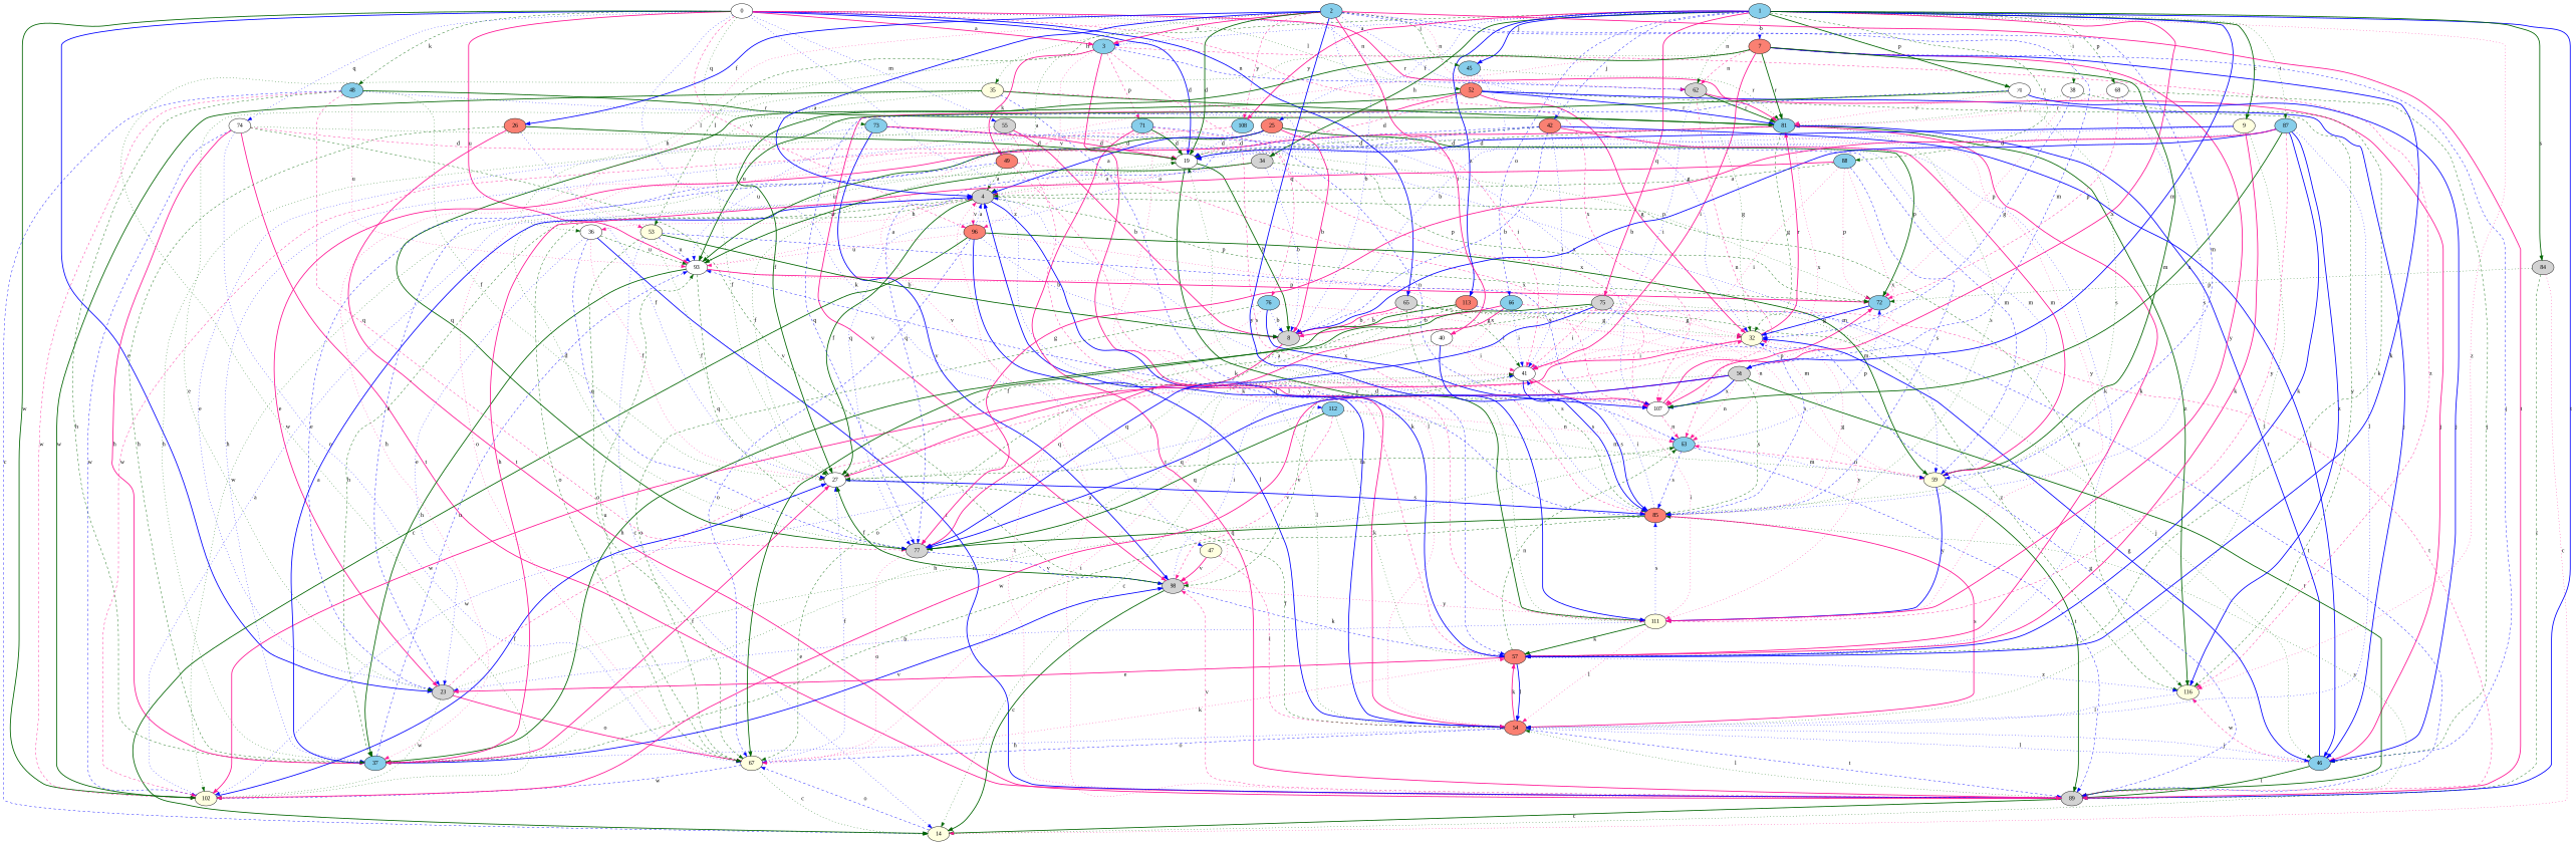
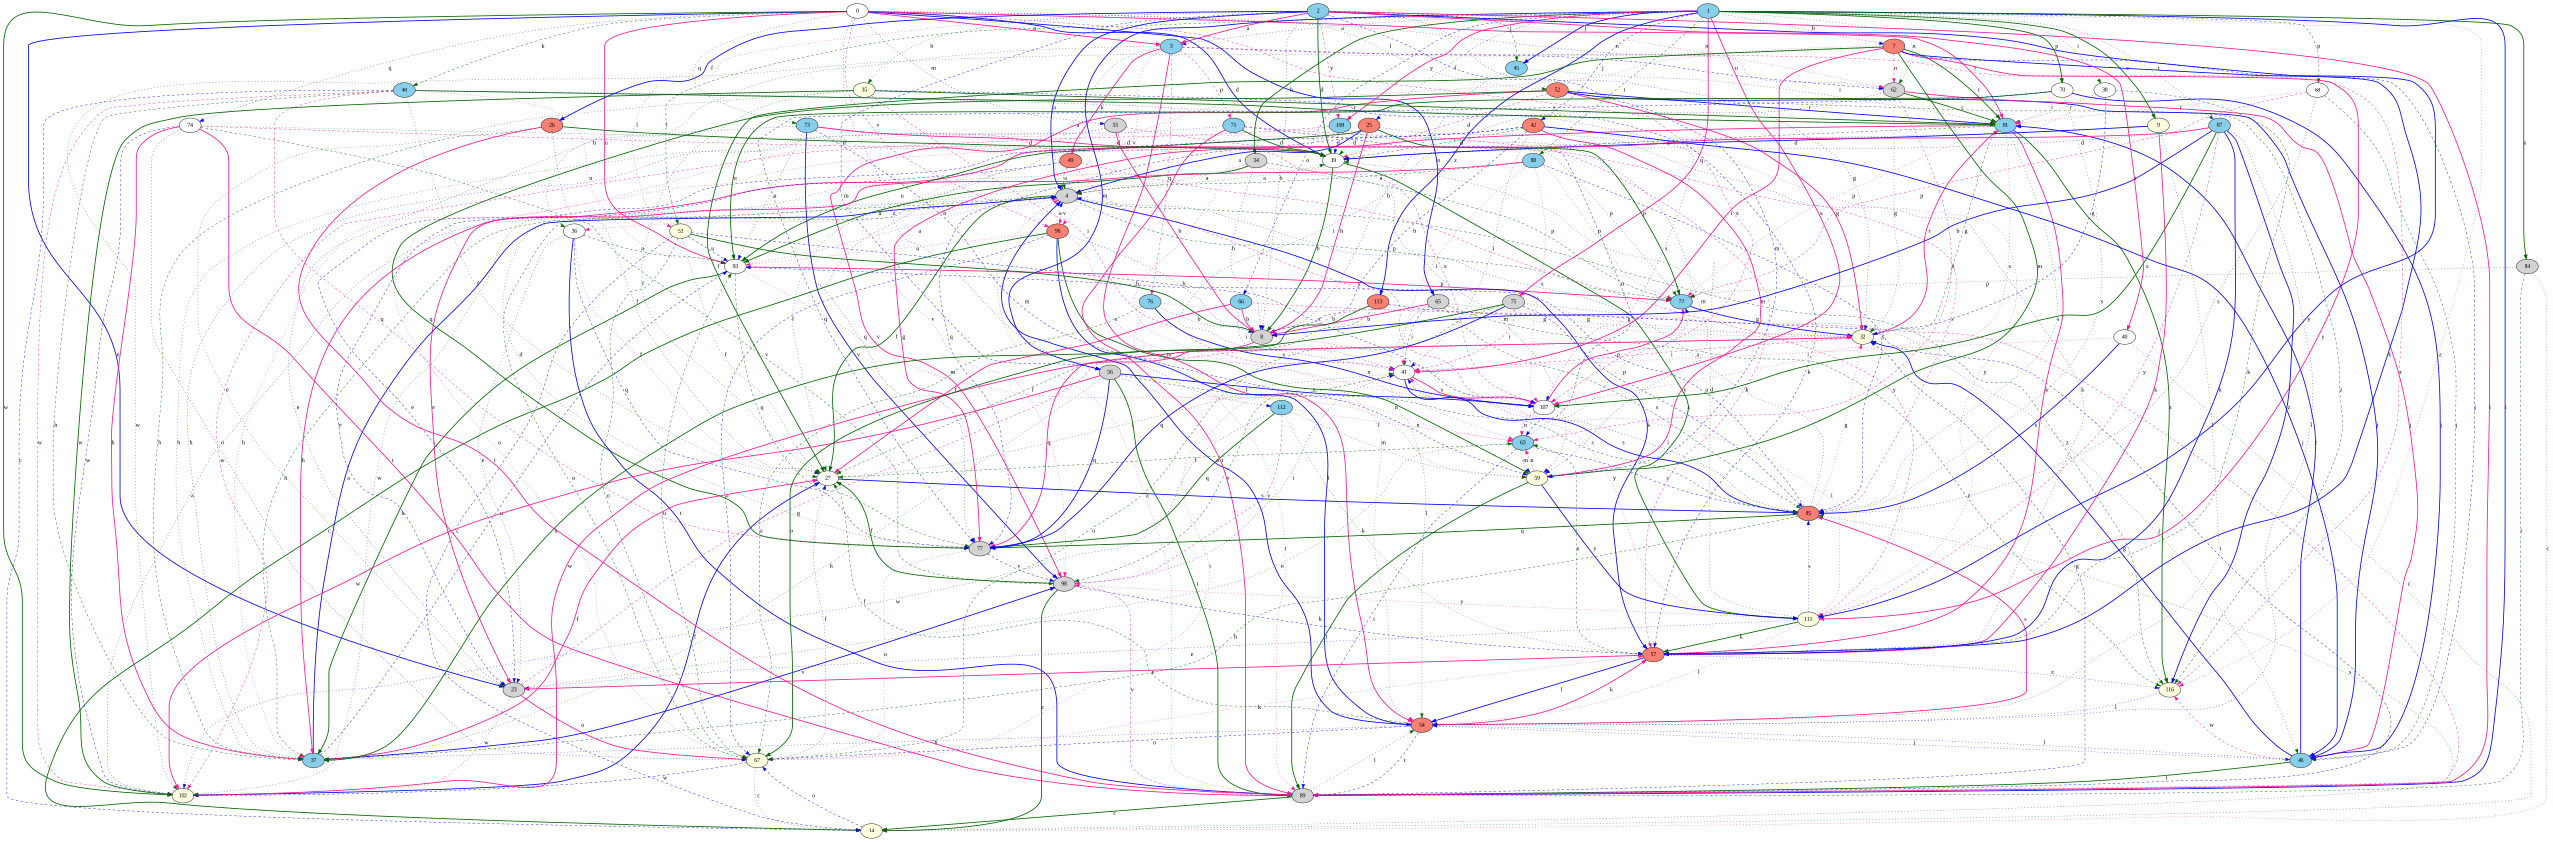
  strict digraph {
    fontname="Liberation Serif"
    node [fillcolor=skyblue fontname="Liberation Serif" style=filled]
    edge [color=blue fontname="Liberation Serif" style=dotted]
    0 [fillcolor=white]
    3
    19 [fillcolor=white]
    23 [fillcolor=lightgrey]
-   47 [fillcolor=lightyellow]
    48
    52 [fillcolor=salmon]
    55 [fillcolor=lightgrey]
    62 [fillcolor=lightgrey]
    65 [fillcolor=lightgrey]
    73
    74 [fillcolor=white]
    81
    93 [fillcolor=white]
    96 [fillcolor=salmon]
    102 [fillcolor=lightyellow]
    107 [fillcolor=white]
    112
    116 [fillcolor=lightyellow]
    4 [fillcolor=lightgrey]
    36 [fillcolor=white]
    49 [fillcolor=salmon]
    54 [fillcolor=salmon]
    71
    76
    8 [fillcolor=lightgrey]
    111 [fillcolor=lightyellow]
    32 [fillcolor=lightyellow]
    67 [fillcolor=lightyellow]
    63
    98 [fillcolor=lightgrey]
    27 [fillcolor=white]
    37
    77 [fillcolor=lightgrey]
    14 [fillcolor=lightyellow]
    46
    n37 [fillcolor=salmon label=57]
    41 [fillcolor=white]
    85 [fillcolor=salmon]
    59 [fillcolor=lightyellow]
    89 [fillcolor=lightgrey]
    72
    1
    7 [fillcolor=salmon]
    9 [fillcolor=lightyellow]
    25 [fillcolor=salmon]
    34 [fillcolor=lightgrey]
    38 [fillcolor=white]
    42 [fillcolor=salmon]
    45
    53 [fillcolor=lightyellow]
    56 [fillcolor=lightgrey]
    66
    68 [fillcolor=white]
    70 [fillcolor=white]
    75 [fillcolor=lightgrey]
    84 [fillcolor=lightgrey]
    87
    88
    108
    113 [fillcolor=salmon]
    2
    26 [fillcolor=salmon]
    35 [fillcolor=lightyellow]
    40 [fillcolor=white]
    0 -> 3 [color=deeppink label=a style=bold]
    0 -> 19 [label=d style=bold]
    0 -> 23 [label=e style=bold]
-   0 -> 47 [label=k]
    0 -> 48 [color=darkgreen label=k style=dashed]
    0 -> 52 [color=darkgreen label=l]
    0 -> 55 [label=m]
    0 -> 62 [label=n]
    0 -> 65 [label=o style=bold]
    0 -> 73 [color=darkgreen label=q]
    0 -> 74 [label=q]
    0 -> 81 [color=deeppink label=r style=bold]
    0 -> 93 [color=deeppink label=u style=bold]
    0 -> 96 [color=deeppink label=v style=dashed]
    0 -> 102 [color=darkgreen label=w style=bold]
    0 -> 107 [color=deeppink label=x style=dashed]
    0 -> 112 [label=z]
    3 -> 62 [label=n style=dashed]
    3 -> 96 [color=deeppink label=v]
    3 -> 116 [color=deeppink label=z style=dashed]
    3 -> 4 [color=darkgreen label=a]
    3 -> 36 [color=darkgreen label=h]
    3 -> 49 [color=deeppink label=k style=bold]
    3 -> 54 [color=deeppink label=l style=bold]
    3 -> 71 [color=deeppink label=p style=dashed]
    3 -> 76 [color=deeppink label=q style=dashed]
    19 -> 4 [color=darkgreen label=a]
    19 -> 8 [color=darkgreen label=b style=bold]
    19 -> 111 [color=darkgreen label=y style=bold]
    23 -> 102 [color=darkgreen label=w]
    23 -> 32 [color=deeppink label=g style=dashed]
    23 -> 67 [color=deeppink label=o style=bold]
    23 -> 63 [color=darkgreen label=n]
-   47 -> 54 [color=deeppink label=l style=dashed]
-   47 -> 98 [color=deeppink label=v style=bold]
    48 -> 81 [color=darkgreen label=r style=bold]
    48 -> 93 [color=deeppink label=u]
    48 -> 102 [color=deeppink label=w style=dashed]
    48 -> 107 [label=x]
    48 -> 27 [color=darkgreen label=f]
    48 -> 37 [color=darkgreen label=h style=dashed]
    48 -> 77 [color=deeppink label=q style=dashed]
    48 -> 14 [label=c style=dashed]
    52 -> 19 [color=deeppink label=d style=dashed]
    52 -> 81 [label=r style=bold]
-   52 -> 116 [color=darkgreen label=y style=dashed]
+   52 -> 116 [color=darkgreen label=z style=dashed]
    52 -> 32 [color=deeppink label=g style=bold]
    52 -> 98 [color=deeppink label=v style=bold]
    52 -> 77 [color=darkgreen label=q style=bold]
    52 -> 46 [label=j style=bold]
    55 -> 19 [color=deeppink label=d]
    55 -> 8 [color=deeppink label=b style=bold]
    55 -> 67 [color=deeppink label=o]
    55 -> 37 [color=darkgreen label=h]
    55 -> n37 [color=deeppink label=k style=dashed]
    62 -> 81 [color=darkgreen label=r style=bold]
    62 -> 32 [color=darkgreen label=g]
    62 -> 63 [color=deeppink label=n style=dashed]
    62 -> 46 [color=deeppink label=j style=bold]
    62 -> 41 [label=i]
    65 -> 116 [color=darkgreen label=z style=dashed]
    65 -> 54 [color=darkgreen label=l]
    65 -> 8 [color=deeppink label=b style=bold]
    65 -> 32 [color=darkgreen label=g]
    65 -> 41 [color=darkgreen label=i style=dashed]
    65 -> 85 [color=darkgreen label=s style=dashed]
    73 -> 19 [color=deeppink label=d style=bold]
    73 -> 23 [label=e]
    73 -> 93 [label=u]
    73 -> 107 [color=deeppink label=x style=dashed]
    73 -> 98 [label=v style=bold]
    73 -> 59 [label=m style=dashed]
    74 -> 19 [color=deeppink label=d style=dashed]
    74 -> 102 [label=w style=dashed]
    74 -> 67 [label=o]
    74 -> 98 [color=darkgreen label=v style=dashed]
    74 -> 37 [color=deeppink label=h style=bold]
    74 -> 89 [color=deeppink label=t style=bold]
    74 -> 72 [color=darkgreen label=p]
    81 -> 19 [color=darkgreen label=d style=dashed]
    81 -> 23 [color=deeppink label=e style=bold]
    81 -> 107 [color=deeppink label=x]
    81 -> 116 [color=darkgreen label=z style=bold]
    81 -> 32 [color=darkgreen label=g style=dashed]
    81 -> n37 [color=deeppink label=k style=bold]
    81 -> 85 [color=darkgreen label=s]
    93 -> 4 [color=deeppink label=a]
    93 -> 37 [color=darkgreen label=h style=bold]
    93 -> 77 [color=darkgreen label=q style=dashed]
    93 -> 59 [color=deeppink label=m]
    93 -> 72 [color=deeppink label=p style=bold]
    96 -> 93 [color=deeppink label=u]
    96 -> 107 [color=deeppink label=x]
    96 -> 4 [label=a]
    96 -> 54 [label=l style=bold]
    96 -> 8 [label=b]
    96 -> 67 [label=o style=dashed]
    96 -> 14 [color=darkgreen label=c style=bold]
    96 -> 59 [color=darkgreen label=m style=bold]
    102 -> 4 [label=a]
    102 -> 27 [label=f style=bold]
    107 -> 63 [color=deeppink label=n style=dashed]
    107 -> 72 [color=deeppink label=p style=bold]
    112 -> 102 [label=w]
    112 -> 63 [color=deeppink label=n]
    112 -> 98 [color=deeppink label=v style=dashed]
    112 -> 77 [color=darkgreen label=q style=bold]
    112 -> n37 [color=darkgreen label=k]
    112 -> 59 [color=darkgreen label=m]
    116 -> 54 [label=l]
    4 -> 96 [color=deeppink label=v]
    4 -> 116 [color=darkgreen label=z style=dashed]
    4 -> 36 [color=deeppink label=h]
    4 -> 67 [color=darkgreen label=o style=dashed]
    4 -> 27 [color=darkgreen label=f style=bold]
    4 -> 37 [color=darkgreen label=h style=dashed]
    4 -> n37 [label=k style=bold]
    4 -> 72 [color=darkgreen label=p style=dashed]
    36 -> 23 [label=e]
    36 -> 93 [color=darkgreen label=u style=dashed]
    36 -> 27 [color=deeppink label=f]
    36 -> 77 [label=q style=dashed]
    36 -> 89 [label=t style=bold]
    49 -> 23 [label=e style=dashed]
    49 -> 107 [color=deeppink label=x style=dashed]
    49 -> 4 [color=darkgreen label=a style=dashed]
    49 -> 111 [color=deeppink label=y style=dashed]
    49 -> 27 [color=darkgreen label=f]
    54 -> 4 [label=a style=bold]
    54 -> 67 [label=o style=dashed]
    54 -> 27 [color=darkgreen label=f style=dashed]
    54 -> 37 [label=h]
    54 -> 46 [label=j]
    54 -> n37 [color=deeppink label=k style=bold]
    54 -> 85 [color=deeppink label=s style=bold]
    54 -> 89 [label=t style=dashed]
    71 -> 19 [color=darkgreen label=d style=bold]
    71 -> 54 [color=deeppink label=l]
    71 -> 63 [label=n style=dashed]
    71 -> 37 [label=h]
    71 -> 85 [color=deeppink label=s style=dashed]
    71 -> 89 [color=deeppink label=t style=bold]
    76 -> 107 [label=x style=bold]
    76 -> 8 [label=b]
    76 -> 32 [color=deeppink label=g]
    76 -> 67 [color=darkgreen label=o style=dashed]
    76 -> 89 [color=deeppink label=t]
    8 -> 111 [color=deeppink label=y]
    8 -> 77 [color=deeppink label=q style=bold]
    111 -> 19 [color=darkgreen label=d]
    111 -> 23 [label=e]
    111 -> 54 [color=deeppink label=l]
    111 -> n37 [color=darkgreen label=k style=bold]
    111 -> 41 [color=deeppink label=i]
    111 -> 85 [label=s]
    32 -> 81 [color=deeppink label=r style=bold]
    32 -> 102 [color=deeppink label=w style=bold]
    32 -> 41 [color=deeppink label=i style=dashed]
    67 -> 93 [color=darkgreen label=u style=dashed]
    67 -> 102 [label=w style=dashed]
    67 -> 27 [label=f]
    67 -> 14 [color=darkgreen label=c]
    67 -> n37 [color=deeppink label=k]
    67 -> 41 [color=deeppink label=i]
    63 -> 27 [color=darkgreen label=f style=dashed]
    63 -> 85 [label=s style=dashed]
    63 -> 59 [label=m]
    63 -> 89 [label=t style=dashed]
    63 -> 72 [label=p]
    98 -> 111 [color=deeppink label=y]
    98 -> 27 [color=darkgreen label=f style=bold]
    98 -> 14 [color=darkgreen label=c style=bold]
    98 -> n37 [label=k style=dashed]
    98 -> 41 [label=i]
    27 -> 41 [color=darkgreen label=i]
    27 -> 85 [label=s style=bold]
    37 -> 93 [label=u style=dashed]
    37 -> 4 [label=a style=bold]
    37 -> 98 [label=v style=bold]
    37 -> 27 [color=deeppink label=f style=bold]
    77 -> 19 [color=darkgreen label=d]
    77 -> 67 [color=deeppink label=o]
    77 -> 98 [label=v style=dashed]
    14 -> 67 [label=o style=dashed]
    14 -> 85 [color=darkgreen label=s]
    46 -> 81 [label=r style=bold]
    46 -> 116 [color=deeppink label=w style=dashed]
    46 -> 54 [label=l]
    46 -> 32 [label=g style=bold]
    46 -> 89 [color=darkgreen label=t style=bold]
    n37 -> 23 [color=deeppink label=e style=bold]
    n37 -> 116 [label=z]
    n37 -> 54 [label=l style=bold]
    n37 -> 63 [color=darkgreen label=n style=dashed]
    41 -> 107 [color=deeppink label=x style=bold]
    41 -> 98 [color=darkgreen label=v style=dashed]
    41 -> 85 [label=s style=bold]
    85 -> 93 [label=u style=dashed]
    85 -> 4 [label=a]
    85 -> 32 [color=deeppink label=g]
    85 -> 37 [color=darkgreen label=h style=dashed]
    85 -> 77 [color=darkgreen label=q style=bold]
    85 -> 41 [label=i]
    59 -> 111 [label=y style=bold]
    59 -> 63 [color=deeppink label=n style=dashed]
    59 -> 89 [color=darkgreen label=t style=bold]
    89 -> 4 [color=deeppink label=a]
    89 -> 54 [color=darkgreen label=l]
    89 -> 32 [label=g style=dashed]
    89 -> 98 [color=deeppink label=v style=dashed]
    89 -> 14 [color=darkgreen label=c style=bold]
    72 -> 32 [label=g style=bold]
    1 -> 3 [label=a]
    1 -> 62 [color=darkgreen label=n]
    1 -> 107 [color=deeppink label=x style=bold]
    1 -> 116 [color=deeppink label=z]
    1 -> 89 [label=t style=bold]
    1 -> 7 [label=b]
    1 -> 9 [color=darkgreen label=c style=bold]
    1 -> 25 [label=f]
    1 -> 34 [color=darkgreen label=h style=bold]
    1 -> 38 [color=darkgreen label=i]
    1 -> 42 [label=j style=dashed]
    1 -> 45 [label=j style=bold]
    1 -> 53 [color=darkgreen label=l style=dashed]
    1 -> 56 [label=m style=bold]
    1 -> 66 [label=o style=dashed]
    1 -> 68 [color=darkgreen label=p style=dashed]
    1 -> 70 [color=darkgreen label=p style=bold]
    1 -> 75 [color=deeppink label=q style=bold]
    1 -> 84 [color=darkgreen label=s style=bold]
    1 -> 87 [color=darkgreen label=t]
    1 -> 88 [color=darkgreen label=t style=dashed]
    1 -> 108 [color=deeppink label=y style=bold]
    1 -> 113 [label=z style=bold]
    7 -> 62 [color=deeppink label=n style=dashed]
    7 -> 81 [color=darkgreen label=r style=bold]
    7 -> 102 [color=darkgreen label=w]
    7 -> 111 [color=deeppink label=y style=bold]
    7 -> 98 [color=deeppink label=v]
    7 -> 27 [color=darkgreen label=f style=bold]
    7 -> 46 [label=j style=dashed]
    7 -> n37 [label=k style=bold]
    7 -> 41 [color=deeppink label=i style=bold]
    7 -> 59 [color=darkgreen label=m style=bold]
    9 -> 19 [label=d style=bold]
    9 -> 54 [color=darkgreen label=l]
    9 -> 77 [label=q]
    9 -> n37 [color=deeppink label=k style=bold]
    25 -> 19 [color=darkgreen label=d]
    25 -> 93 [color=darkgreen label=u style=bold]
    25 -> 4 [label=a style=bold]
    25 -> 8 [color=deeppink label=b style=bold]
    25 -> 37 [color=deeppink label=h]
    25 -> n37 [label=k]
    25 -> 72 [color=darkgreen label=p style=bold]
    34 -> 93 [color=darkgreen label=u style=bold]
    34 -> 102 [color=darkgreen label=w]
    34 -> 4 [color=deeppink label=a]
    34 -> 8 [label=b]
    34 -> 59 [label=m]
    34 -> 72 [color=darkgreen label=p style=dashed]
    38 -> 81 [color=darkgreen label=r]
    38 -> 32 [label=g style=dashed]
    38 -> n37 [color=darkgreen label=k style=dashed]
    38 -> 72 [color=deeppink label=p]
    42 -> 19 [color=darkgreen label=d style=dashed]
    42 -> 23 [label=e style=dashed]
    42 -> 8 [label=b style=dashed]
    42 -> 111 [color=deeppink label=y]
    42 -> 77 [label=q style=dashed]
    42 -> 46 [label=j style=bold]
    42 -> 41 [label=i]
    42 -> 59 [color=deeppink label=m style=bold]
    45 -> 81 [color=darkgreen label=r]
    45 -> 8 [label=b]
    53 -> 93 [label=u style=dashed]
    53 -> 107 [label=x style=dashed]
    53 -> 8 [color=darkgreen label=b style=bold]
    53 -> 67 [color=darkgreen label=o style=dashed]
    53 -> 27 [color=darkgreen label=f]
-   53 -> 14 [label=c]
+   53 -> 14 [label=c style=dashed]
    56 -> 102 [color=deeppink label=w style=bold]
    56 -> 107 [label=x style=bold]
    56 -> 63 [color=deeppink label=n]
    56 -> 37 [color=darkgreen label=h]
    56 -> 77 [label=q style=bold]
    56 -> 85 [color=darkgreen label=s style=dashed]
    56 -> 89 [color=darkgreen label=t style=bold]
    66 -> 8 [color=deeppink label=b style=bold]
    66 -> 27 [color=deeppink label=f style=bold]
    66 -> 41 [label=i]
    66 -> 89 [color=deeppink label=t style=dashed]
    68 -> 81 [color=deeppink label=r]
    68 -> 46 [color=darkgreen label=j style=dashed]
    68 -> 85 [label=s]
    68 -> 72 [color=deeppink label=p style=dashed]
    70 -> 81 [color=deeppink label=r]
    70 -> 93 [color=darkgreen label=u style=bold]
    70 -> 77 [label=q style=dashed]
    70 -> 46 [label=j style=bold]
    70 -> 85 [color=darkgreen label=s]
    75 -> 32 [color=deeppink label=g]
    75 -> 67 [color=darkgreen label=o style=dashed]
    75 -> 37 [color=darkgreen label=h style=bold]
    75 -> 77 [label=q style=bold]
    75 -> 46 [color=darkgreen label=j]
    75 -> 41 [color=deeppink label=i style=dashed]
    75 -> 85 [label=s style=dashed]
    84 -> 14 [color=deeppink label=c]
    84 -> 89 [color=darkgreen label=t style=dashed]
    84 -> 72 [color=darkgreen label=p]
    87 -> 19 [label=d]
    87 -> 107 [color=darkgreen label=x style=bold]
    87 -> 116 [label=z style=bold]
    87 -> 54 [label=l]
    87 -> 8 [label=b style=bold]
    87 -> 111 [color=deeppink label=y style=dashed]
    87 -> 77 [color=deeppink label=g style=bold]
    87 -> n37 [label=k style=bold]
    88 -> 107 [color=deeppink label=x]
    88 -> 4 [color=darkgreen label=a style=dashed]
    88 -> 37 [color=deeppink label=h style=bold]
    88 -> 41 [color=deeppink label=i]
    88 -> 85 [label=s style=dashed]
    88 -> 72 [color=deeppink label=p]
    108 -> 19 [label=d]
    108 -> 102 [color=deeppink label=w style=dashed]
    108 -> 59 [label=m]
    113 -> 8 [color=deeppink label=b style=dashed]
    113 -> 67 [color=darkgreen label=o style=bold]
    113 -> 63 [color=deeppink label=n]
    113 -> 27 [color=darkgreen label=f style=dashed]
    113 -> 89 [label=t style=dashed]
    2 -> 3 [color=deeppink label=a style=bold]
    2 -> 19 [color=darkgreen label=d style=bold]
    2 -> 62 [color=deeppink label=n]
    2 -> 4 [label=a style=bold]
    2 -> 8 [label=b]
    2 -> 111 [label=y style=bold]
    2 -> 32 [label=g]
    2 -> 59 [label=m style=dashed]
    2 -> 89 [color=deeppink label=t style=bold]
    2 -> 45 [color=darkgreen label=j style=dashed]
    2 -> 53 [color=deeppink label=l]
    2 -> 56 [label=m style=dashed]
    2 -> 108 [color=deeppink label=y style=dashed]
    2 -> 26 [label=f style=bold]
    2 -> 35 [color=darkgreen label=h]
    2 -> 40 [color=deeppink label=i style=bold]
    26 -> 19 [color=darkgreen label=d style=bold]
    26 -> 27 [label=f]
    26 -> 37 [color=darkgreen label=h style=dashed]
    26 -> 89 [color=deeppink label=t style=bold]
    35 -> 23 [color=darkgreen label=e]
    35 -> 81 [color=darkgreen label=r style=bold]
    35 -> 102 [color=darkgreen label=w style=bold]
    35 -> 27 [color=darkgreen label=f]
    35 -> n37 [label=k style=dashed]
    35 -> 41 [color=deeppink label=i style=dashed]
    40 -> 14 [color=darkgreen label=c]
    40 -> 41 [color=deeppink label=i]
    40 -> 85 [label=s style=bold]
  }
